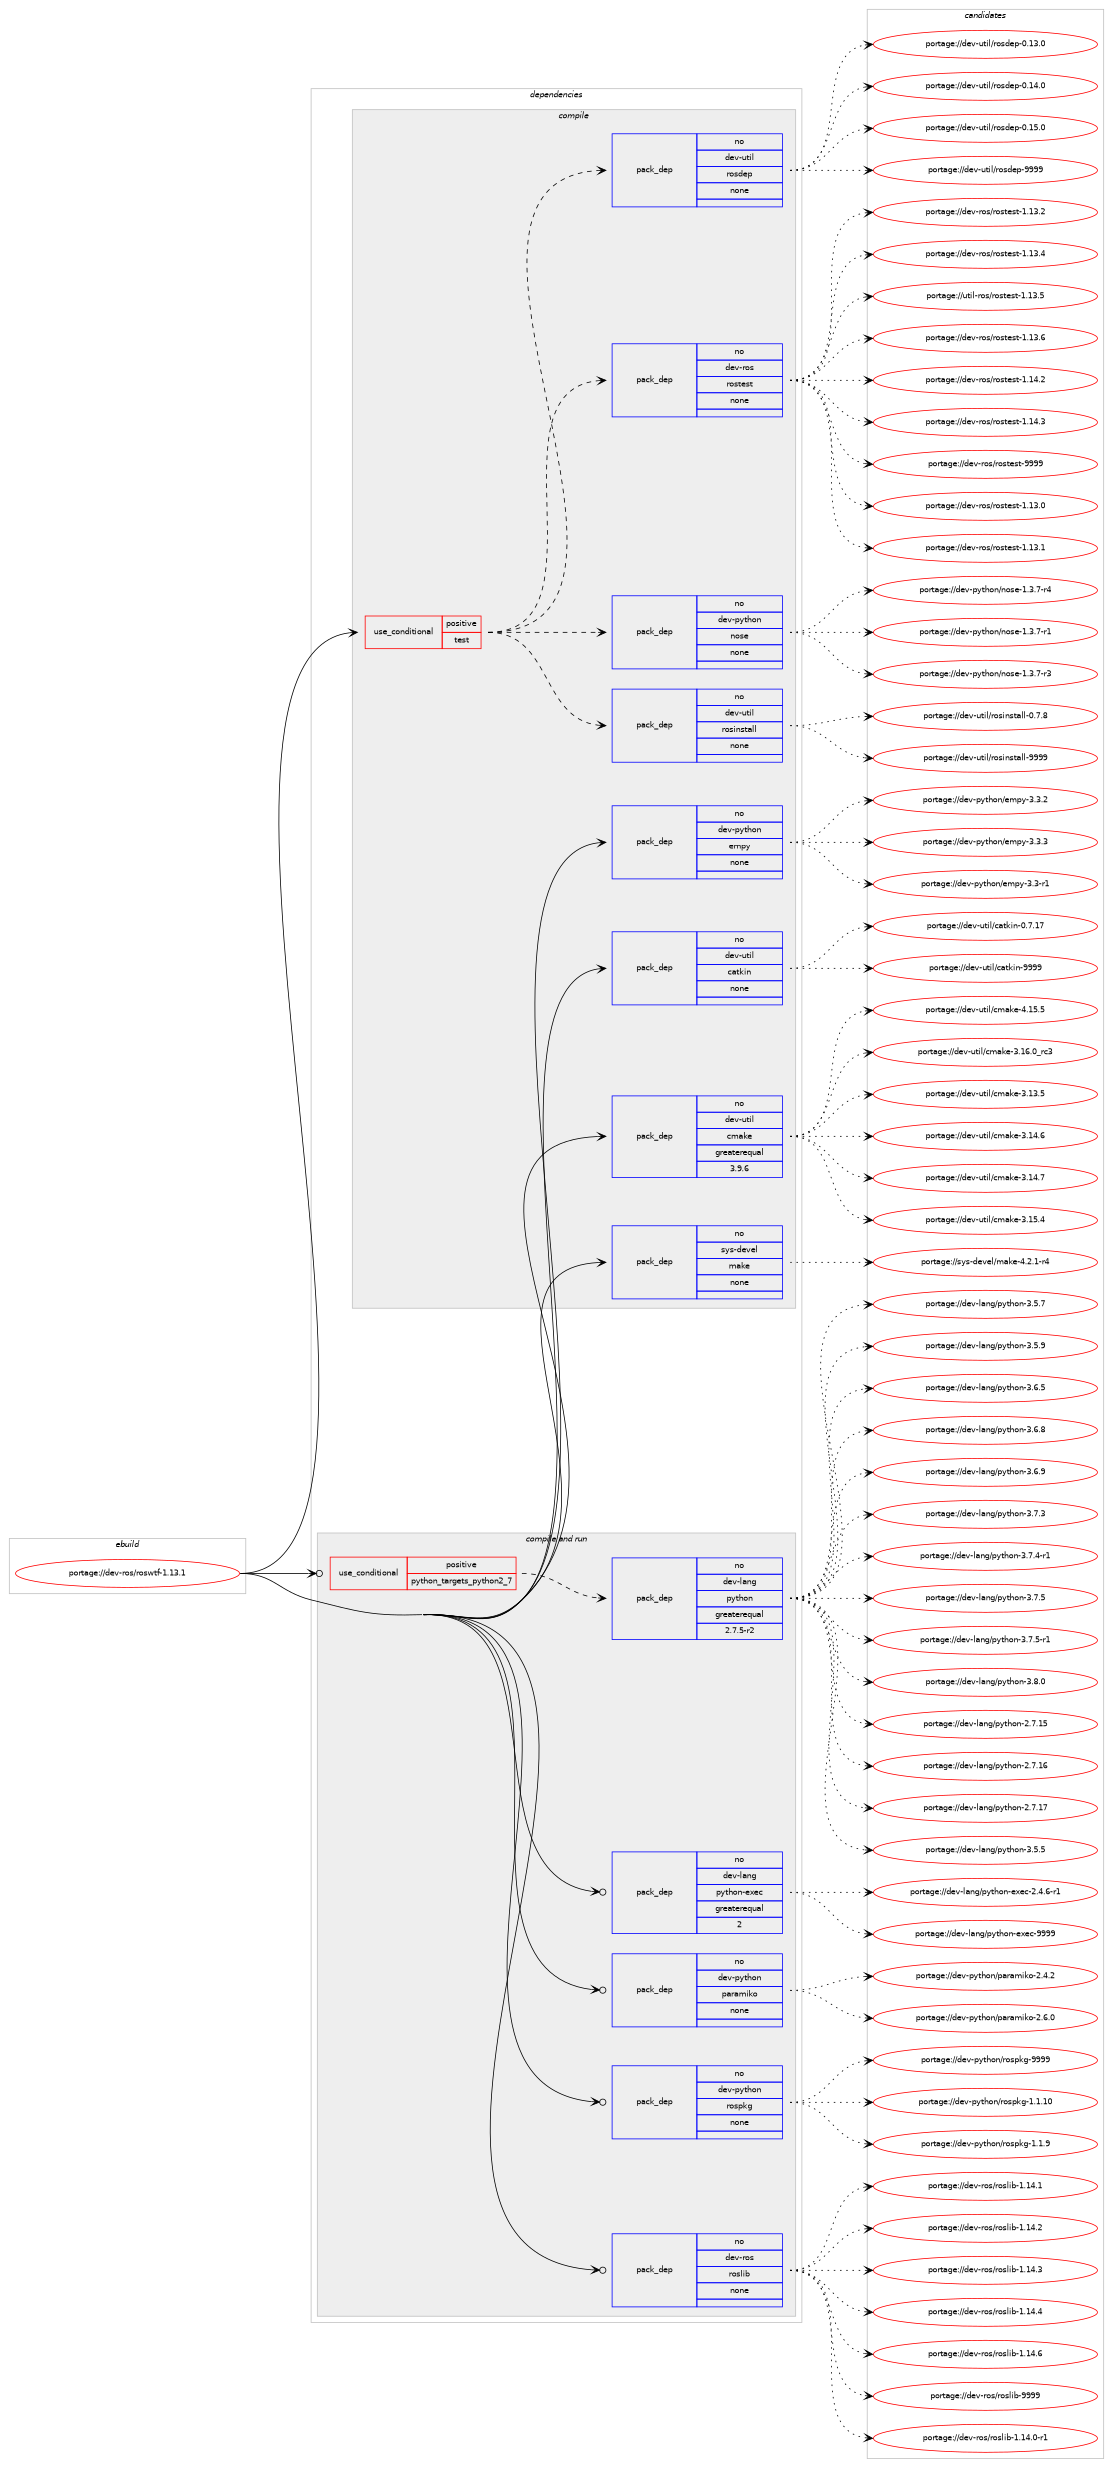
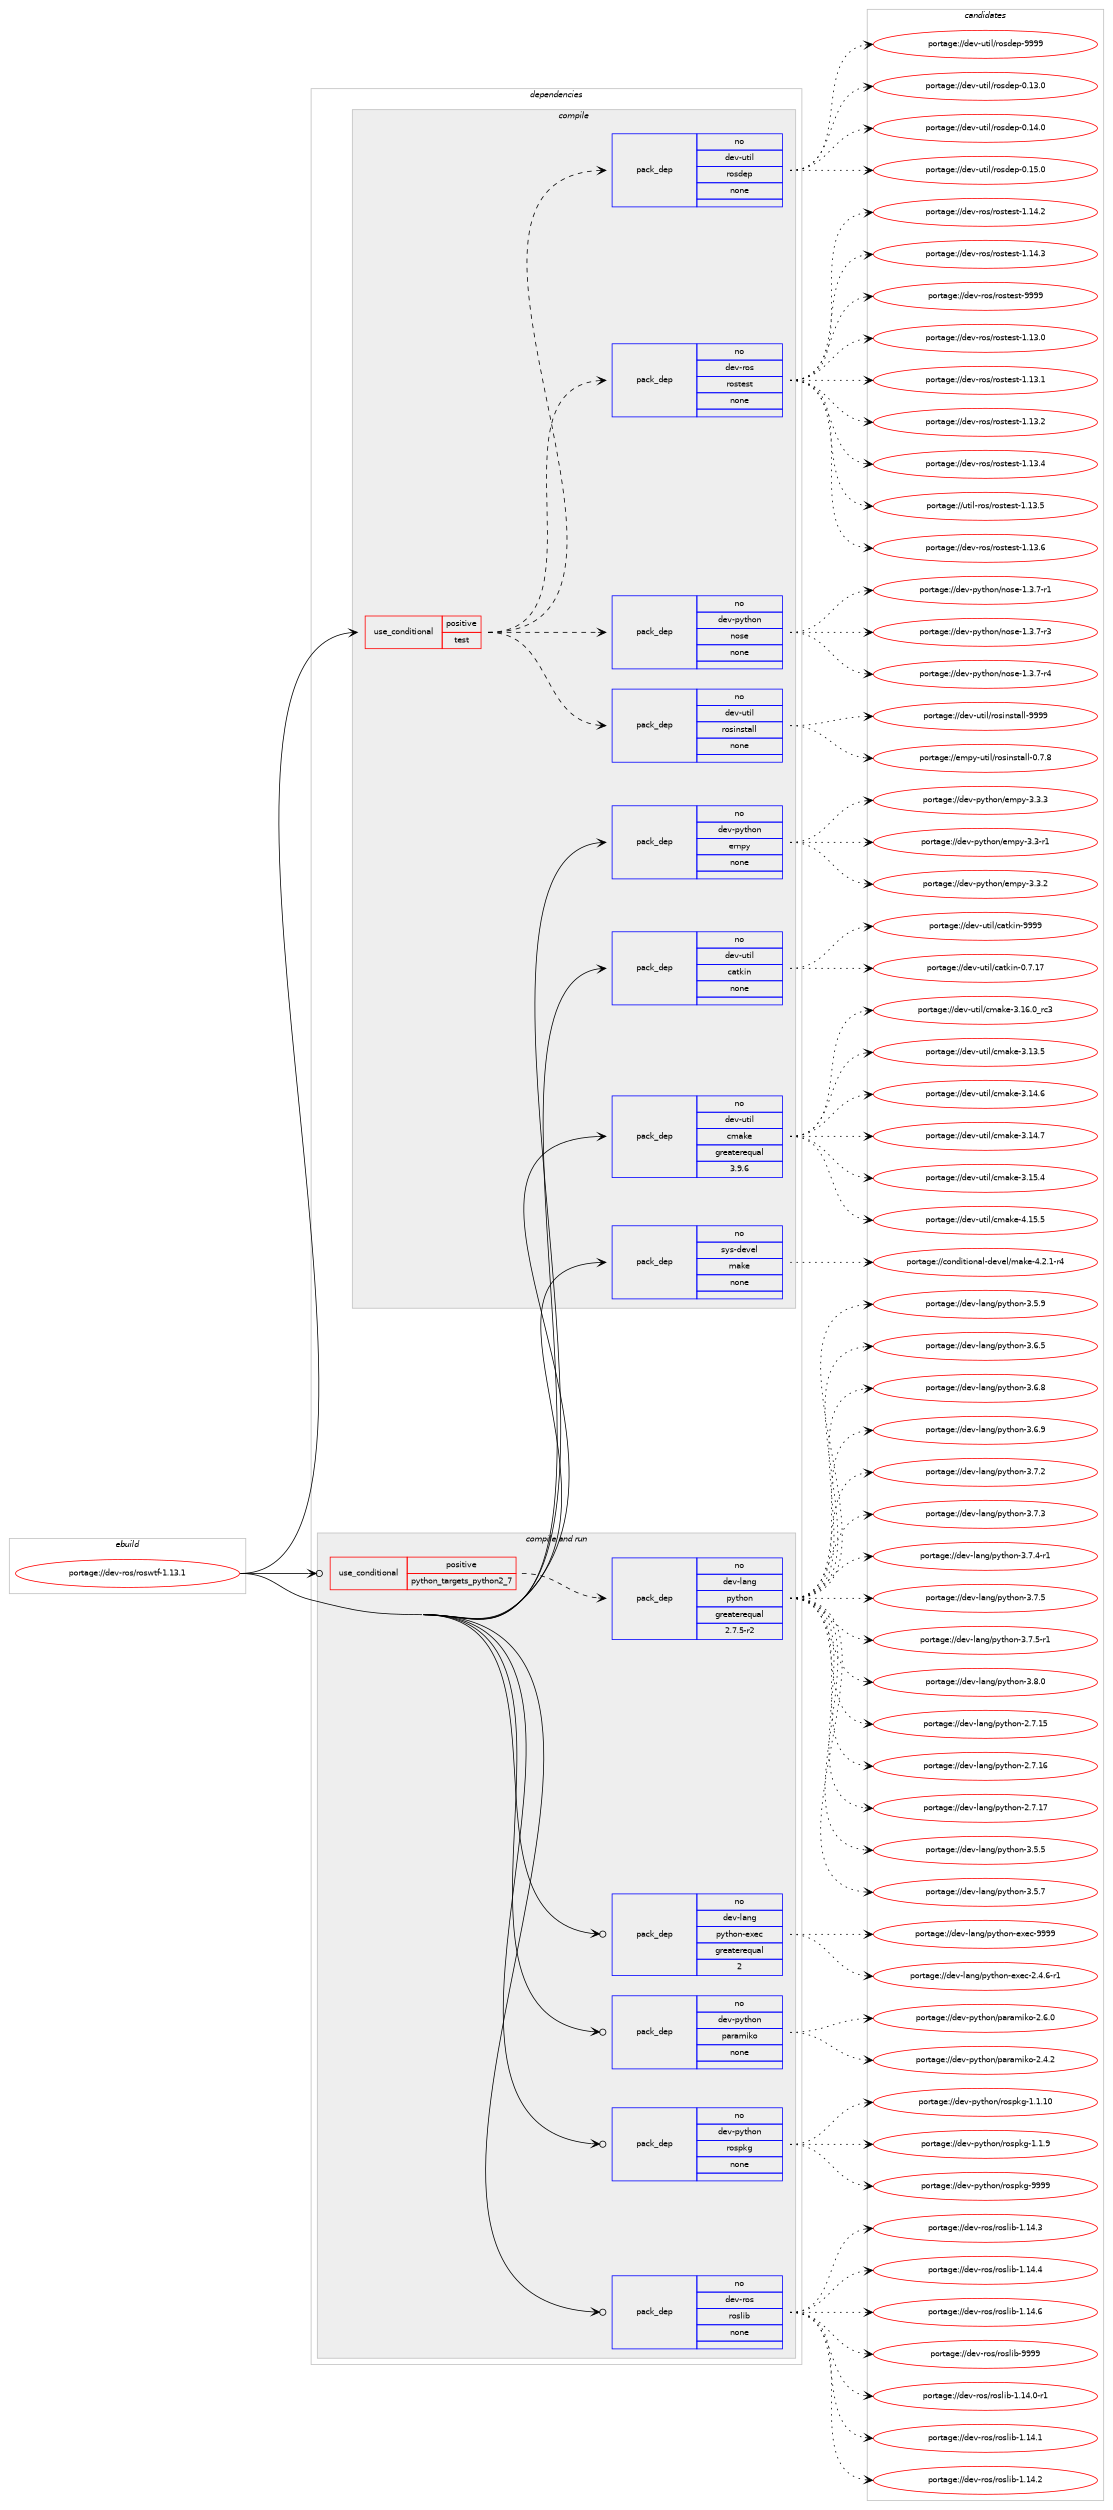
  digraph {
    compound=true
    concentrate=true
    fontname=Helvetica
    fontsize=10
    newrank=true
    rankdir=LR
    ranksep=1.5
    node [color=red fontname=Helvetica fontsize=10]
    edge [arrowhead=vee headport=w style=dotted tailport=e weight=100]
    n1 [label="portage://dev-ros/roswtf-1.13.1" width=4]
    n2 [color=blue label=<<TABLE BORDER="0" CELLBORDER="1" CELLSPACING="0" CELLPADDING="4" WIDTH="220"><TR><TD ROWSPAN="6" CELLPADDING="30">pack_dep</TD></TR><TR><TD WIDTH="110">no</TD></TR><TR><TD>dev-ros</TD></TR><TR><TD>rostest</TD></TR><TR><TD>none</TD></TR><TR><TD></TD></TR></TABLE>> shape=none]
    n3 [color=blue label=<<TABLE BORDER="0" CELLBORDER="1" CELLSPACING="0" CELLPADDING="4" WIDTH="220"><TR><TD ROWSPAN="6" CELLPADDING="30">pack_dep</TD></TR><TR><TD WIDTH="110">no</TD></TR><TR><TD>dev-util</TD></TR><TR><TD>rosdep</TD></TR><TR><TD>none</TD></TR><TR><TD></TD></TR></TABLE>> shape=none]
    n4 [color=blue label=<<TABLE BORDER="0" CELLBORDER="1" CELLSPACING="0" CELLPADDING="4" WIDTH="220"><TR><TD ROWSPAN="6" CELLPADDING="30">pack_dep</TD></TR><TR><TD WIDTH="110">no</TD></TR><TR><TD>dev-util</TD></TR><TR><TD>rosinstall</TD></TR><TR><TD>none</TD></TR><TR><TD></TD></TR></TABLE>> shape=none]
    n5 [color=blue label=<<TABLE BORDER="0" CELLBORDER="1" CELLSPACING="0" CELLPADDING="4" WIDTH="220"><TR><TD ROWSPAN="6" CELLPADDING="30">pack_dep</TD></TR><TR><TD WIDTH="110">no</TD></TR><TR><TD>dev-python</TD></TR><TR><TD>nose</TD></TR><TR><TD>none</TD></TR><TR><TD></TD></TR></TABLE>> shape=none]
    n6 [label=<<TABLE BORDER="0" CELLBORDER="1" CELLSPACING="0" CELLPADDING="4"><TR><TD ROWSPAN="3" CELLPADDING="10">use_conditional</TD></TR><TR><TD>positive</TD></TR><TR><TD>test</TD></TR></TABLE>> shape=none]
    n7 [color=blue label=<<TABLE BORDER="0" CELLBORDER="1" CELLSPACING="0" CELLPADDING="4" WIDTH="220"><TR><TD ROWSPAN="6" CELLPADDING="30">pack_dep</TD></TR><TR><TD WIDTH="110">no</TD></TR><TR><TD>dev-python</TD></TR><TR><TD>empy</TD></TR><TR><TD>none</TD></TR><TR><TD></TD></TR></TABLE>> shape=none]
    n8 [color=blue label=<<TABLE BORDER="0" CELLBORDER="1" CELLSPACING="0" CELLPADDING="4" WIDTH="220"><TR><TD ROWSPAN="6" CELLPADDING="30">pack_dep</TD></TR><TR><TD WIDTH="110">no</TD></TR><TR><TD>dev-util</TD></TR><TR><TD>catkin</TD></TR><TR><TD>none</TD></TR><TR><TD></TD></TR></TABLE>> shape=none]
    n9 [color=blue label=<<TABLE BORDER="0" CELLBORDER="1" CELLSPACING="0" CELLPADDING="4" WIDTH="220"><TR><TD ROWSPAN="6" CELLPADDING="30">pack_dep</TD></TR><TR><TD WIDTH="110">no</TD></TR><TR><TD>dev-util</TD></TR><TR><TD>cmake</TD></TR><TR><TD>greaterequal</TD></TR><TR><TD>3.9.6</TD></TR></TABLE>> shape=none]
    n10 [color=blue label=<<TABLE BORDER="0" CELLBORDER="1" CELLSPACING="0" CELLPADDING="4" WIDTH="220"><TR><TD ROWSPAN="6" CELLPADDING="30">pack_dep</TD></TR><TR><TD WIDTH="110">no</TD></TR><TR><TD>sys-devel</TD></TR><TR><TD>make</TD></TR><TR><TD>none</TD></TR><TR><TD></TD></TR></TABLE>> shape=none]
    n11 [color=blue label=<<TABLE BORDER="0" CELLBORDER="1" CELLSPACING="0" CELLPADDING="4" WIDTH="220"><TR><TD ROWSPAN="6" CELLPADDING="30">pack_dep</TD></TR><TR><TD WIDTH="110">no</TD></TR><TR><TD>dev-lang</TD></TR><TR><TD>python</TD></TR><TR><TD>greaterequal</TD></TR><TR><TD>2.7.5-r2</TD></TR></TABLE>> shape=none]
    n12 [label=<<TABLE BORDER="0" CELLBORDER="1" CELLSPACING="0" CELLPADDING="4"><TR><TD ROWSPAN="3" CELLPADDING="10">use_conditional</TD></TR><TR><TD>positive</TD></TR><TR><TD>python_targets_python2_7</TD></TR></TABLE>> shape=none]
    n13 [color=blue label=<<TABLE BORDER="0" CELLBORDER="1" CELLSPACING="0" CELLPADDING="4" WIDTH="220"><TR><TD ROWSPAN="6" CELLPADDING="30">pack_dep</TD></TR><TR><TD WIDTH="110">no</TD></TR><TR><TD>dev-lang</TD></TR><TR><TD>python-exec</TD></TR><TR><TD>greaterequal</TD></TR><TR><TD>2</TD></TR></TABLE>> shape=none]
    n14 [color=blue label=<<TABLE BORDER="0" CELLBORDER="1" CELLSPACING="0" CELLPADDING="4" WIDTH="220"><TR><TD ROWSPAN="6" CELLPADDING="30">pack_dep</TD></TR><TR><TD WIDTH="110">no</TD></TR><TR><TD>dev-python</TD></TR><TR><TD>paramiko</TD></TR><TR><TD>none</TD></TR><TR><TD></TD></TR></TABLE>> shape=none]
    n15 [color=blue label=<<TABLE BORDER="0" CELLBORDER="1" CELLSPACING="0" CELLPADDING="4" WIDTH="220"><TR><TD ROWSPAN="6" CELLPADDING="30">pack_dep</TD></TR><TR><TD WIDTH="110">no</TD></TR><TR><TD>dev-python</TD></TR><TR><TD>rospkg</TD></TR><TR><TD>none</TD></TR><TR><TD></TD></TR></TABLE>> shape=none]
    n16 [color=blue label=<<TABLE BORDER="0" CELLBORDER="1" CELLSPACING="0" CELLPADDING="4" WIDTH="220"><TR><TD ROWSPAN="6" CELLPADDING="30">pack_dep</TD></TR><TR><TD WIDTH="110">no</TD></TR><TR><TD>dev-ros</TD></TR><TR><TD>roslib</TD></TR><TR><TD>none</TD></TR><TR><TD></TD></TR></TABLE>> shape=none]
    n17 [label="portage://dev-ros/rostest-1.13.0" width=4]
    n18 [label="portage://dev-ros/rostest-1.13.1" width=4]
    n19 [label="portage://dev-ros/rostest-1.13.2" width=4]
    n20 [label="portage://dev-ros/rostest-1.13.4" width=4]
    n21 [label="portage://util-ros/rostest-1.13.5" width=4]
    n22 [label="portage://dev-ros/rostest-1.13.6" width=4]
    n23 [label="portage://dev-ros/rostest-1.14.2" width=4]
    n24 [label="portage://dev-ros/rostest-1.14.3" width=4]
    n25 [label="portage://dev-ros/rostest-9999" width=4]
    n26 [label="portage://dev-util/rosdep-0.13.0" width=4]
    n27 [label="portage://dev-util/rosdep-0.14.0" width=4]
    n28 [label="portage://dev-util/rosdep-0.15.0" width=4]
    n29 [label="portage://dev-util/rosdep-9999" width=4]
-   n30 [label="portage://dev-util/rosinstall-0.7.8" width=4]
+   n30 [label="portage://empy-util/rosinstall-0.7.8" width=4]
    n31 [label="portage://dev-util/rosinstall-9999" width=4]
    n32 [label="portage://dev-python/nose-1.3.7-r1" width=4]
    n33 [label="portage://dev-python/nose-1.3.7-r3" width=4]
    n34 [label="portage://dev-python/nose-1.3.7-r4" width=4]
    n35 [label="portage://dev-python/empy-3.3-r1" width=4]
    n36 [label="portage://dev-python/empy-3.3.2" width=4]
    n37 [label="portage://dev-python/empy-3.3.3" width=4]
    n38 [label="portage://dev-util/catkin-0.7.17" width=4]
    n39 [label="portage://dev-util/catkin-9999" width=4]
    n40 [label="portage://dev-util/cmake-3.13.5" width=4]
    n41 [label="portage://dev-util/cmake-3.14.6" width=4]
    n42 [label="portage://dev-util/cmake-3.14.7" width=4]
    n43 [label="portage://dev-util/cmake-3.15.4" width=4]
    n44 [label="portage://dev-util/cmake-4.15.5" width=4]
    n45 [label="portage://dev-util/cmake-3.16.0_rc3" width=4]
-   n46 [label="portage://sys-devel/make-4.2.1-r4" width=4]
+   n46 [label="portage://conditional-devel/make-4.2.1-r4" width=4]
    n47 [label="portage://dev-lang/python-2.7.15" width=4]
    n48 [label="portage://dev-lang/python-2.7.16" width=4]
    n49 [label="portage://dev-lang/python-2.7.17" width=4]
    n50 [label="portage://dev-lang/python-3.5.5" width=4]
    n51 [label="portage://dev-lang/python-3.5.7" width=4]
    n52 [label="portage://dev-lang/python-3.5.9" width=4]
    n53 [label="portage://dev-lang/python-3.6.5" width=4]
    n54 [label="portage://dev-lang/python-3.6.8" width=4]
    n55 [label="portage://dev-lang/python-3.6.9" width=4]
+   n56 [label="portage://dev-lang/python-3.7.2" width=4]
    n57 [label="portage://dev-lang/python-3.7.3" width=4]
    n58 [label="portage://dev-lang/python-3.7.4-r1" width=4]
    n59 [label="portage://dev-lang/python-3.7.5" width=4]
    n60 [label="portage://dev-lang/python-3.7.5-r1" width=4]
    n61 [label="portage://dev-lang/python-3.8.0" width=4]
    n62 [label="portage://dev-lang/python-exec-2.4.6-r1" width=4]
    n63 [label="portage://dev-lang/python-exec-9999" width=4]
    n64 [label="portage://dev-python/paramiko-2.4.2" width=4]
    n65 [label="portage://dev-python/paramiko-2.6.0" width=4]
    n66 [label="portage://dev-python/rospkg-1.1.10" width=4]
    n67 [label="portage://dev-python/rospkg-1.1.9" width=4]
    n68 [label="portage://dev-python/rospkg-9999" width=4]
    n69 [label="portage://dev-ros/roslib-1.14.0-r1" width=4]
    n70 [label="portage://dev-ros/roslib-1.14.1" width=4]
    n71 [label="portage://dev-ros/roslib-1.14.2" width=4]
    n72 [label="portage://dev-ros/roslib-1.14.3" width=4]
    n73 [label="portage://dev-ros/roslib-1.14.4" width=4]
    n74 [label="portage://dev-ros/roslib-1.14.6" width=4]
    n75 [label="portage://dev-ros/roslib-9999" width=4]
    subgraph cluster_1 {
      color=gray
      label=<<i>ebuild</i>>
      rank=same
      n1
    }
    subgraph cluster_2 {
      color=gray
      label=<<i>dependencies</i>>
      subgraph cluster_3 {
        color=gray
        fillcolor="#eeeeee"
        label=<<i>compile</i>>
        style=filled
        subgraph sub_4 {
          color=gray
          fillcolor="#eeeeee"
          label=<<i>compile</i>>
          style=filled
          n6
          subgraph sub_5 {
            color=gray
            fillcolor="#eeeeee"
            label=<<i>compile</i>>
            style=filled
            n2
          }
          subgraph sub_6 {
            color=gray
            fillcolor="#eeeeee"
            label=<<i>compile</i>>
            style=filled
            n3
          }
          subgraph sub_7 {
            color=gray
            fillcolor="#eeeeee"
            label=<<i>compile</i>>
            style=filled
            n4
          }
          subgraph sub_8 {
            color=gray
            fillcolor="#eeeeee"
            label=<<i>compile</i>>
            style=filled
            n5
          }
        }
        subgraph sub_9 {
          color=gray
          fillcolor="#eeeeee"
          label=<<i>compile</i>>
          style=filled
          n7
        }
        subgraph sub_10 {
          color=gray
          fillcolor="#eeeeee"
          label=<<i>compile</i>>
          style=filled
          n8
        }
        subgraph sub_11 {
          color=gray
          fillcolor="#eeeeee"
          label=<<i>compile</i>>
          style=filled
          n9
        }
        subgraph sub_12 {
          color=gray
          fillcolor="#eeeeee"
          label=<<i>compile</i>>
          style=filled
          n10
        }
      }
      subgraph cluster_13 {
        color=gray
        fillcolor="#eeeeee"
        label=<<i>compile and run</i>>
        style=filled
        subgraph sub_14 {
          color=gray
          fillcolor="#eeeeee"
          label=<<i>compile and run</i>>
          style=filled
          n12
          subgraph sub_15 {
            color=gray
            fillcolor="#eeeeee"
            label=<<i>compile and run</i>>
            style=filled
            n11
          }
        }
        subgraph sub_16 {
          color=gray
          fillcolor="#eeeeee"
          label=<<i>compile and run</i>>
          style=filled
          n13
        }
        subgraph sub_17 {
          color=gray
          fillcolor="#eeeeee"
          label=<<i>compile and run</i>>
          style=filled
          n14
        }
        subgraph sub_18 {
          color=gray
          fillcolor="#eeeeee"
          label=<<i>compile and run</i>>
          style=filled
          n15
        }
        subgraph sub_19 {
          color=gray
          fillcolor="#eeeeee"
          label=<<i>compile and run</i>>
          style=filled
          n16
        }
      }
      subgraph cluster_20 {
        color=gray
        fillcolor="#eeeeee"
        label=<<i>run</i>>
        style=filled
      }
    }
    subgraph cluster_21 {
      color=gray
      label=<<i>candidates</i>>
      rank=same
      subgraph sub_22 {
        color=black
        label=<<i>candidates</i>>
        nodesep=1
        rank=same
        n17
        n18
        n19
        n20
        n21
        n22
        n23
        n24
        n25
      }
      subgraph sub_23 {
        color=black
        label=<<i>candidates</i>>
        nodesep=1
        rank=same
        n26
        n27
        n28
        n29
      }
      subgraph sub_24 {
        color=black
        label=<<i>candidates</i>>
        nodesep=1
        rank=same
        n30
        n31
      }
      subgraph sub_25 {
        color=black
        label=<<i>candidates</i>>
        nodesep=1
        rank=same
        n32
        n33
        n34
      }
      subgraph sub_26 {
        color=black
        label=<<i>candidates</i>>
        nodesep=1
        rank=same
        n35
        n36
        n37
      }
      subgraph sub_27 {
        color=black
        label=<<i>candidates</i>>
        nodesep=1
        rank=same
        n38
        n39
      }
      subgraph sub_28 {
        color=black
        label=<<i>candidates</i>>
        nodesep=1
        rank=same
        n40
        n41
        n42
        n43
        n44
        n45
      }
      subgraph sub_29 {
        color=black
        label=<<i>candidates</i>>
        nodesep=1
        rank=same
        n46
      }
      subgraph sub_30 {
        color=black
        label=<<i>candidates</i>>
        nodesep=1
        rank=same
        n47
        n48
        n49
        n50
        n51
        n52
        n53
        n54
        n55
+       n56
        n57
        n58
        n59
        n60
        n61
      }
      subgraph sub_31 {
        color=black
        label=<<i>candidates</i>>
        nodesep=1
        rank=same
        n62
        n63
      }
      subgraph sub_32 {
        color=black
        label=<<i>candidates</i>>
        nodesep=1
        rank=same
        n64
        n65
      }
      subgraph sub_33 {
        color=black
        label=<<i>candidates</i>>
        nodesep=1
        rank=same
        n66
        n67
        n68
      }
      subgraph sub_34 {
        color=black
        label=<<i>candidates</i>>
        nodesep=1
        rank=same
        n69
        n70
        n71
        n72
        n73
        n74
        n75
      }
    }
    n1 -> n6 [style=solid weight=20]
    n1 -> n7 [style=solid weight=20]
    n1 -> n8 [style=solid weight=20]
    n1 -> n9 [style=solid weight=20]
    n1 -> n10 [style=solid weight=20]
    n1 -> n12 [arrowhead=odotvee style=solid weight=20]
    n1 -> n13 [arrowhead=odotvee style=solid weight=20]
    n1 -> n14 [arrowhead=odotvee style=solid weight=20]
    n1 -> n15 [arrowhead=odotvee style=solid weight=20]
    n1 -> n16 [arrowhead=odotvee style=solid weight=20]
    n2 -> n17
    n2 -> n18
    n2 -> n19
    n2 -> n20
    n2 -> n21
    n2 -> n22
    n2 -> n23
    n2 -> n24
    n2 -> n25
    n3 -> n26
    n3 -> n27
    n3 -> n28
    n3 -> n29
    n4 -> n30
    n4 -> n31
    n5 -> n32
    n5 -> n33
    n5 -> n34
    n6 -> n2 [style=dashed weight=20]
    n6 -> n3 [style=dashed weight=20]
    n6 -> n4 [style=dashed weight=20]
    n6 -> n5 [style=dashed weight=20]
    n7 -> n35
    n7 -> n36
    n7 -> n37
    n8 -> n38
    n8 -> n39
    n9 -> n40
    n9 -> n41
    n9 -> n42
    n9 -> n43
    n9 -> n44
    n9 -> n45
    n10 -> n46
    n11 -> n47
    n11 -> n48
    n11 -> n49
    n11 -> n50
    n11 -> n51
    n11 -> n52
    n11 -> n53
    n11 -> n54
    n11 -> n55
+   n11 -> n56
    n11 -> n57
    n11 -> n58
    n11 -> n59
    n11 -> n60
    n11 -> n61
    n12 -> n11 [style=dashed weight=20]
    n13 -> n62
    n13 -> n63
    n14 -> n64
    n14 -> n65
    n15 -> n66
    n15 -> n67
    n15 -> n68
    n16 -> n69
    n16 -> n70
    n16 -> n71
    n16 -> n72
    n16 -> n73
    n16 -> n74
    n16 -> n75
  }
